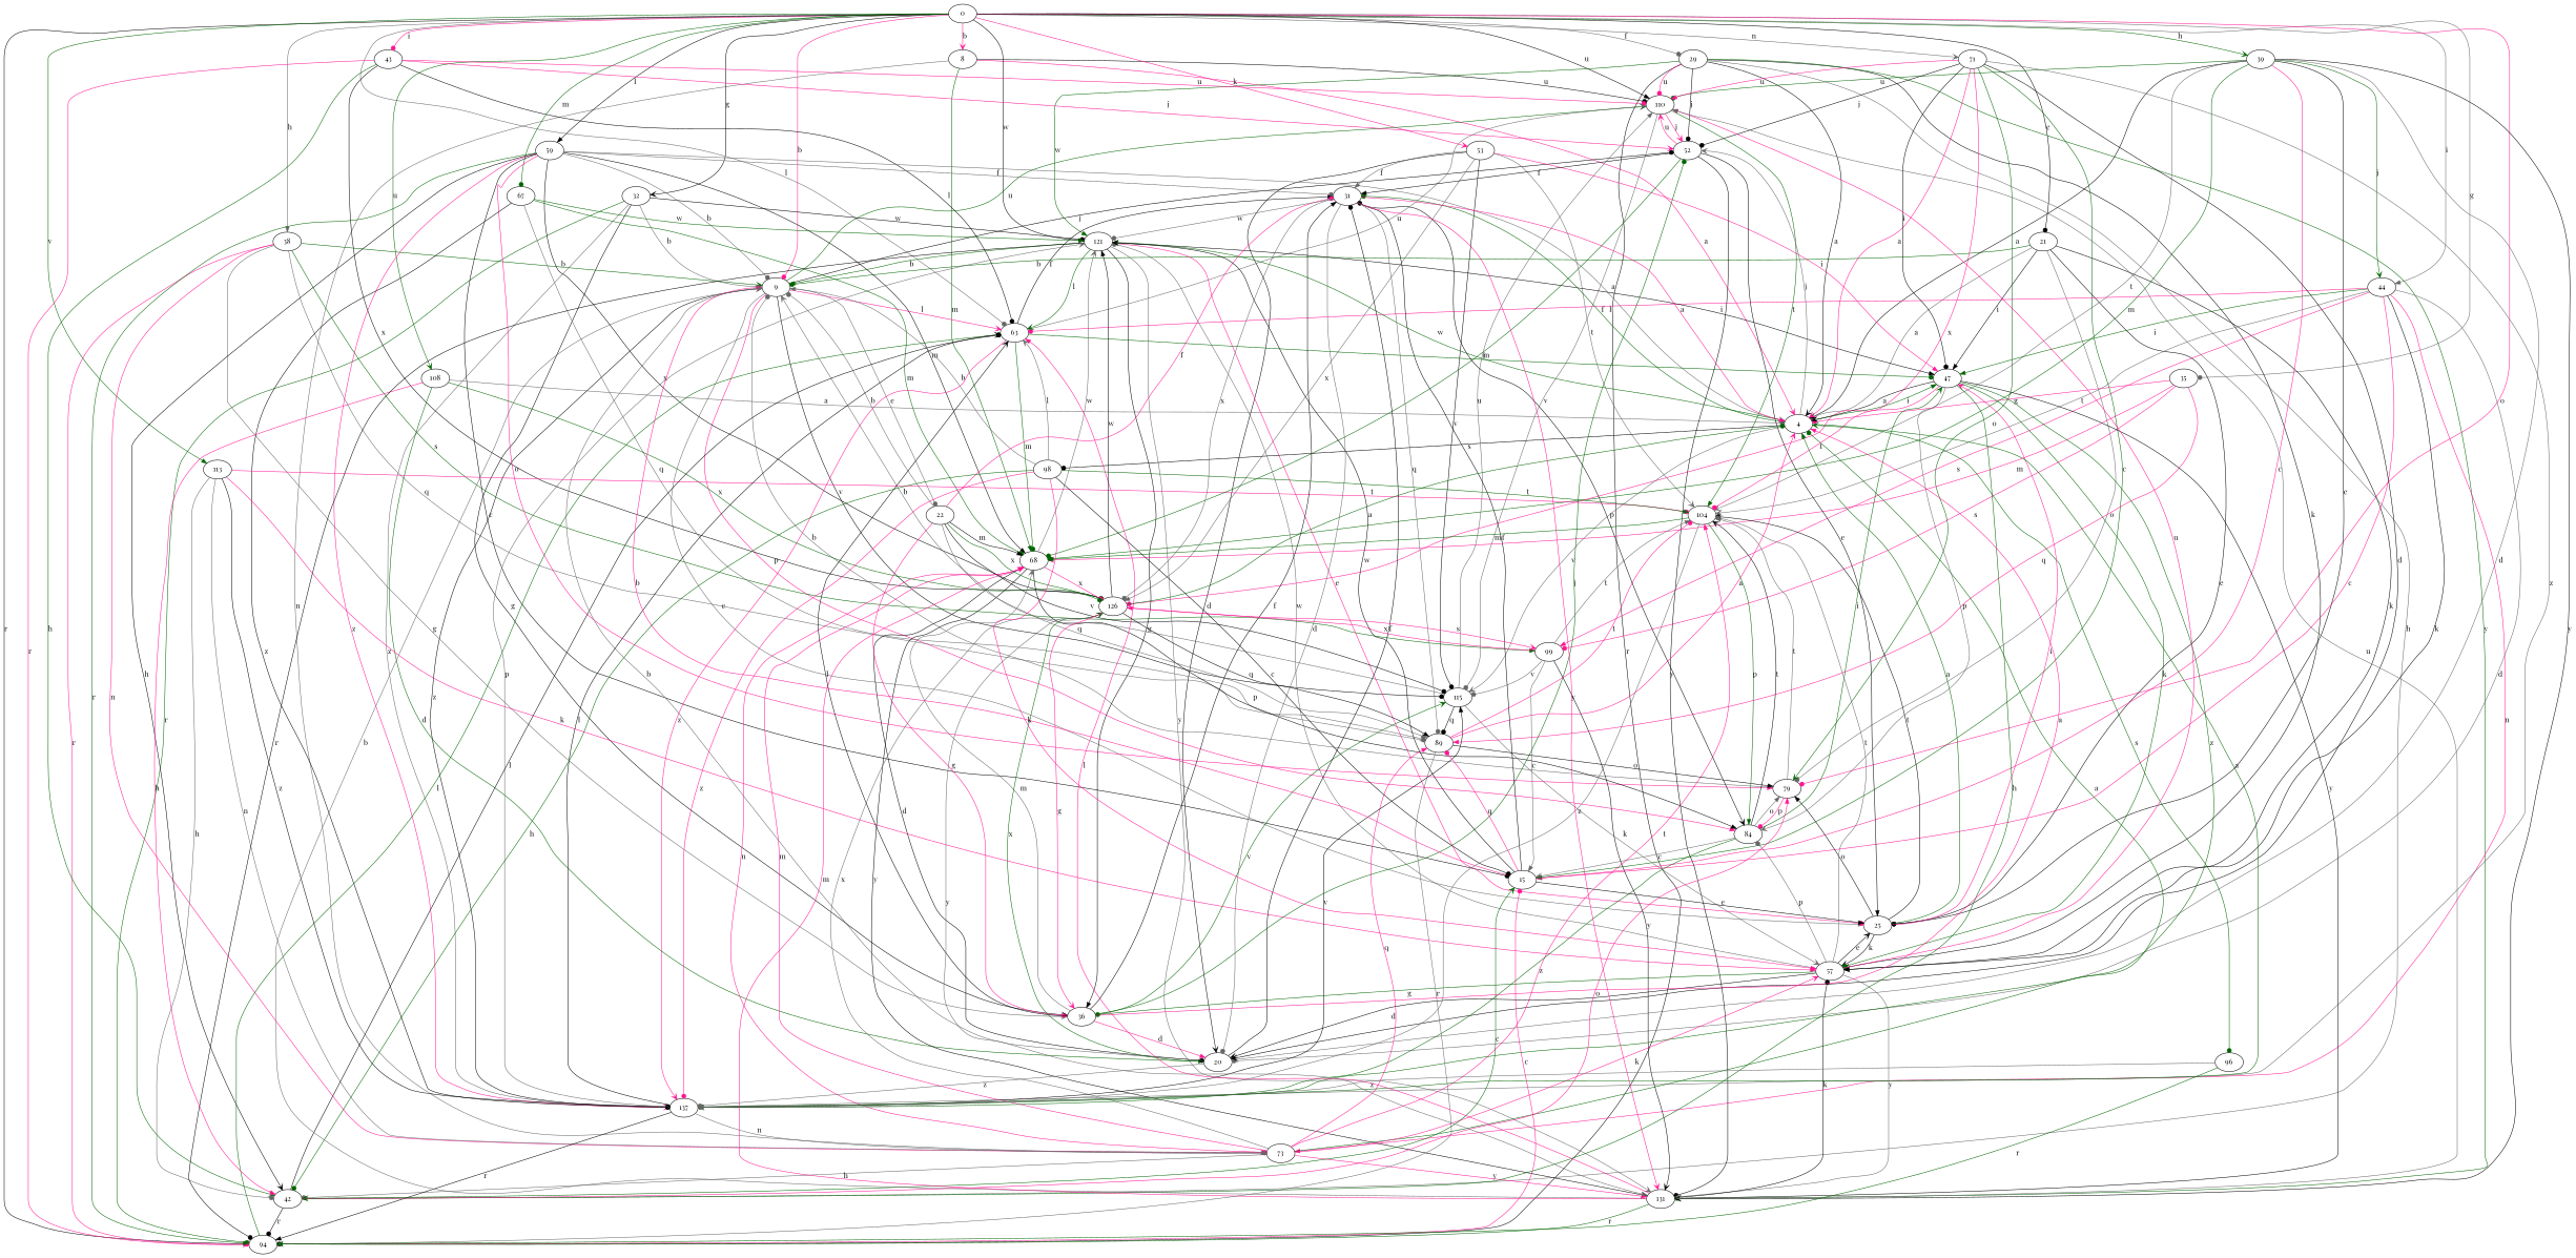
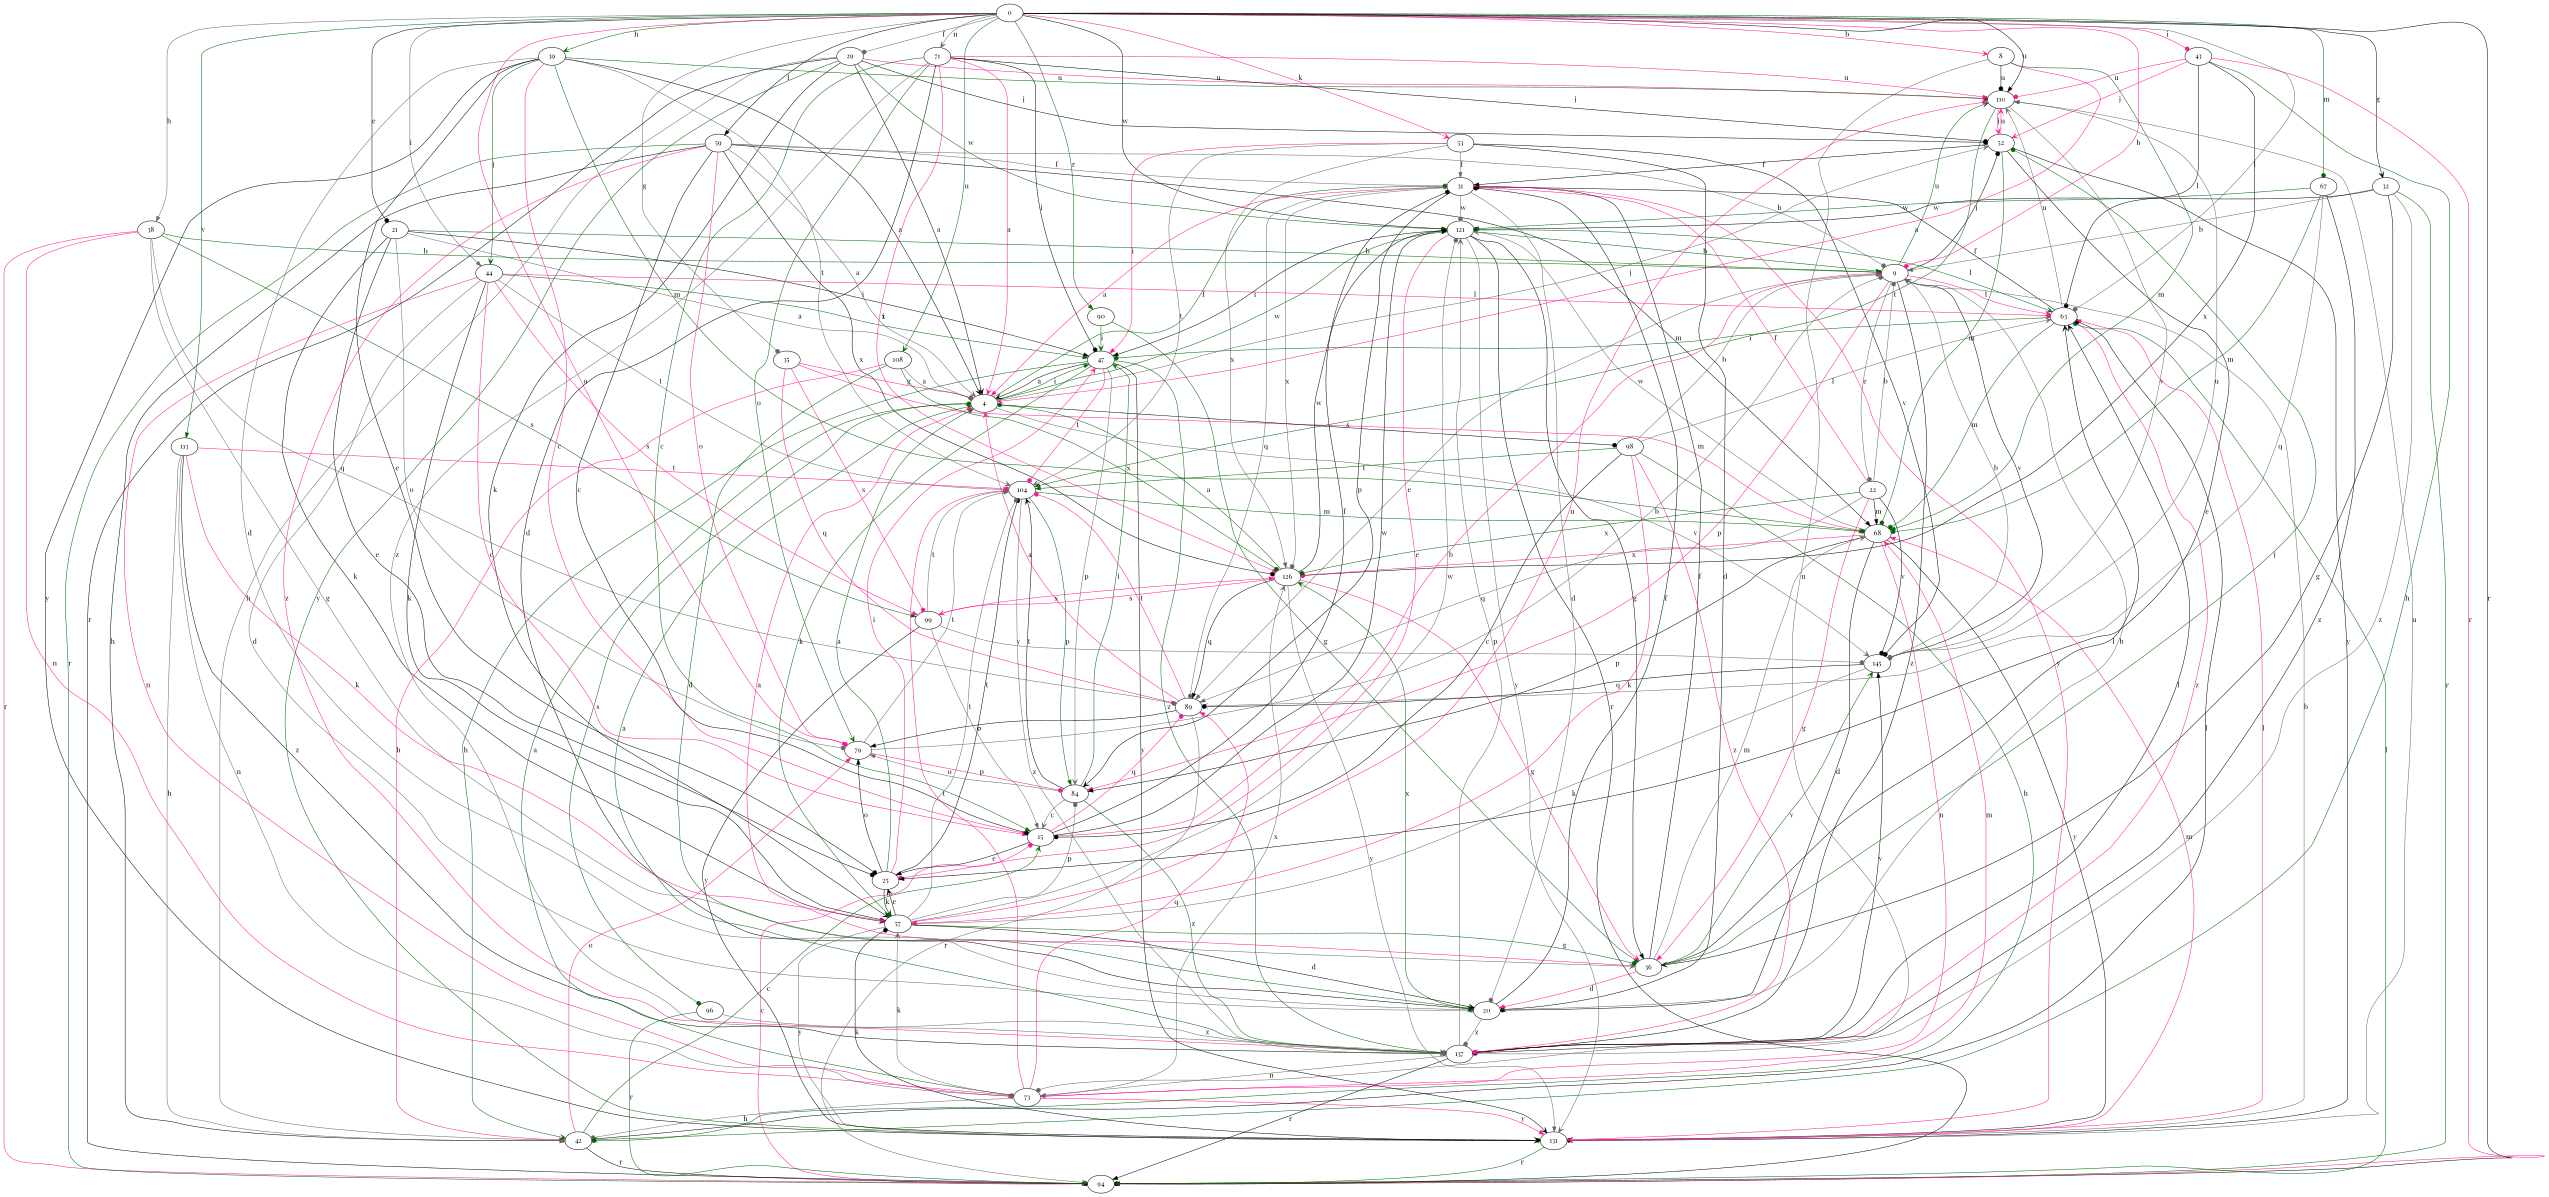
  strict digraph {
    fontname="Playfair Display"
    node [fontname="Playfair Display"]
    edge [arrowhead=dot color=black fontname="Playfair Display"]
    n1 [label=8]
    0
    9
    21
    29
    32
    35
    38
    39
    43
    44
    53
    59
    63
    67
    71
    79
+   90
    94
    108
    110
    113
    121
    4
    68
    73
    52
-   115
+   115 [label=145]
    22
    25
    84
    137
    47
    57
    42
    131
    36
    89
    99
    15
    20
    104
    126
    31
    96
    98
    n1 -> 110 [label=u]
    n1 -> 4 [arrowhead=vee color=deeppink label=a]
    n1 -> 68 [arrowhead=normal color=darkgreen label=m]
    n1 -> 73 [color=gray40 label=n]
    0 -> n1 [arrowhead=vee color=deeppink label=b]
    0 -> 9 [color=deeppink label=b]
    0 -> 21 [label=e]
    0 -> 29 [color=gray40 label=f]
    0 -> 32 [arrowhead=vee label=g]
    0 -> 35 [color=gray40 label=g]
    0 -> 38 [arrowhead=normal color=gray40 label=h]
    0 -> 39 [arrowhead=vee color=darkgreen label=h]
    0 -> 43 [color=deeppink label=i]
    0 -> 44 [arrowhead=normal color=gray40 label=i]
    0 -> 53 [arrowhead=vee color=deeppink label=k]
    0 -> 59 [arrowhead=normal label=l]
    0 -> 63 [color=gray40 label=l]
    0 -> 67 [color=darkgreen label=m]
    0 -> 71 [arrowhead=vee color=gray40 label=n]
    0 -> 79 [color=deeppink label=o]
+   0 -> 90 [arrowhead=normal color=darkgreen label=r]
    0 -> 94 [arrowhead=normal label=r]
    0 -> 108 [arrowhead=vee color=darkgreen label=u]
    0 -> 110 [arrowhead=normal label=u]
    0 -> 113 [arrowhead=normal color=darkgreen label=v]
    0 -> 121 [arrowhead=normal label=w]
    9 -> 63 [arrowhead=vee color=deeppink label=l]
    9 -> 110 [arrowhead=vee color=darkgreen label=u]
    9 -> 52 [label=j]
    9 -> 115 [label=v]
    9 -> 22 [color=gray40 label=e]
-   9 -> 25 [arrowhead=normal color=gray40 label=e]
+   9 -> 89 [arrowhead=normal color=gray40 label=e]
    9 -> 84 [arrowhead=normal color=deeppink label=p]
    9 -> 137 [label=z]
    21 -> 9 [color=darkgreen label=b]
    21 -> 79 [color=gray40 label=o]
    21 -> 4 [color=gray40 label=a]
    21 -> 25 [label=e]
    21 -> 47 [arrowhead=normal label=i]
    21 -> 57 [arrowhead=vee label=k]
    29 -> 94 [label=r]
    29 -> 110 [color=deeppink label=u]
    29 -> 121 [arrowhead=normal color=darkgreen label=w]
    29 -> 4 [arrowhead=vee label=a]
    29 -> 52 [label=j]
    29 -> 57 [arrowhead=vee label=k]
    29 -> 42 [arrowhead=normal color=gray40 label=h]
    29 -> 131 [color=darkgreen label=y]
    32 -> 9 [arrowhead=normal color=gray40 label=b]
    32 -> 94 [color=darkgreen label=r]
    32 -> 121 [label=w]
    32 -> 137 [color=gray40 label=z]
    32 -> 36 [arrowhead=vee label=g]
    35 -> 4 [color=deeppink label=g]
    35 -> 68 [arrowhead=vee color=deeppink label=m]
    35 -> 89 [arrowhead=normal color=deeppink label=q]
    35 -> 99 [color=deeppink label=s]
    38 -> 9 [arrowhead=vee color=darkgreen label=b]
    38 -> 94 [color=deeppink label=r]
    38 -> 73 [color=deeppink label=n]
    38 -> 36 [arrowhead=vee color=gray40 label=g]
    38 -> 89 [color=gray40 label=q]
    38 -> 99 [arrowhead=normal color=darkgreen label=s]
    39 -> 44 [arrowhead=vee color=darkgreen label=j]
    39 -> 110 [color=darkgreen label=u]
    39 -> 4 [arrowhead=vee label=a]
    39 -> 68 [color=darkgreen label=m]
    39 -> 25 [label=e]
    39 -> 131 [arrowhead=vee label=y]
    39 -> 15 [arrowhead=normal color=deeppink label=c]
    39 -> 20 [arrowhead=vee color=gray40 label=d]
    39 -> 104 [arrowhead=vee color=gray40 label=t]
    43 -> 63 [label=l]
    43 -> 94 [arrowhead=vee color=deeppink label=r]
    43 -> 110 [color=deeppink label=u]
    43 -> 52 [arrowhead=vee color=deeppink label=j]
    43 -> 42 [arrowhead=vee color=darkgreen label=h]
    43 -> 126 [label=x]
    44 -> 63 [color=deeppink label=l]
    44 -> 73 [arrowhead=normal color=deeppink label=n]
    44 -> 47 [arrowhead=normal color=darkgreen label=i]
    44 -> 57 [arrowhead=normal label=k]
    44 -> 99 [arrowhead=normal color=deeppink label=s]
    44 -> 15 [arrowhead=normal color=deeppink label=c]
    44 -> 20 [color=gray40 label=d]
    44 -> 104 [arrowhead=vee color=gray40 label=t]
    53 -> 115 [label=v]
    53 -> 47 [arrowhead=normal color=deeppink label=i]
    53 -> 20 [arrowhead=vee label=d]
    53 -> 104 [arrowhead=vee color=gray40 label=t]
    53 -> 126 [arrowhead=normal color=gray40 label=x]
    53 -> 31 [arrowhead=normal color=gray40 label=f]
    59 -> 9 [color=gray40 label=b]
    59 -> 79 [arrowhead=normal color=deeppink label=o]
    59 -> 94 [arrowhead=normal color=darkgreen label=r]
    59 -> 4 [arrowhead=vee color=gray40 label=a]
    59 -> 68 [arrowhead=normal label=m]
    59 -> 137 [arrowhead=vee color=deeppink label=z]
    59 -> 42 [arrowhead=vee label=h]
    59 -> 15 [label=c]
    59 -> 126 [label=x]
    59 -> 31 [color=gray40 label=f]
    63 -> 110 [arrowhead=vee color=gray40 label=u]
    63 -> 68 [color=darkgreen label=m]
    63 -> 137 [arrowhead=vee color=deeppink label=z]
    63 -> 47 [color=darkgreen label=i]
    63 -> 31 [arrowhead=normal label=f]
    67 -> 121 [arrowhead=normal color=darkgreen label=w]
    67 -> 68 [color=darkgreen label=m]
    67 -> 137 [label=z]
    67 -> 89 [arrowhead=vee color=gray40 label=q]
    71 -> 79 [arrowhead=vee color=darkgreen label=o]
    71 -> 110 [arrowhead=normal color=deeppink label=u]
    71 -> 4 [arrowhead=vee color=deeppink label=a]
    71 -> 52 [label=j]
    71 -> 137 [arrowhead=normal color=gray40 label=z]
    71 -> 47 [label=i]
    71 -> 15 [arrowhead=normal color=darkgreen label=c]
    71 -> 20 [arrowhead=vee label=d]
    71 -> 126 [color=deeppink label=x]
    79 -> 9 [color=gray40 label=b]
    79 -> 84 [color=deeppink label=p]
    79 -> 104 [arrowhead=normal color=gray40 label=t]
+   90 -> 47 [arrowhead=vee color=darkgreen label=i]
+   90 -> 36 [color=darkgreen label=g]
    94 -> 63 [color=darkgreen label=l]
    94 -> 15 [color=deeppink label=c]
    108 -> 4 [color=gray40 label=a]
    108 -> 42 [arrowhead=normal color=deeppink label=h]
    108 -> 20 [arrowhead=normal color=darkgreen label=d]
    108 -> 126 [color=darkgreen label=x]
    110 -> 52 [arrowhead=vee color=deeppink label=j]
    110 -> 115 [color=gray40 label=v]
    110 -> 104 [arrowhead=normal color=darkgreen label=t]
    113 -> 73 [color=gray40 label=n]
    113 -> 137 [label=z]
    113 -> 57 [arrowhead=normal color=deeppink label=k]
    113 -> 42 [color=gray40 label=h]
    113 -> 104 [color=deeppink label=t]
    121 -> 9 [arrowhead=normal color=darkgreen label=b]
    121 -> 63 [arrowhead=vee color=darkgreen label=l]
    121 -> 94 [label=r]
    121 -> 25 [color=deeppink label=e]
    121 -> 47 [arrowhead=normal label=i]
    121 -> 131 [arrowhead=vee color=gray40 label=y]
    121 -> 36 [arrowhead=normal label=g]
    4 -> 121 [arrowhead=normal color=darkgreen label=w]
    4 -> 52 [arrowhead=vee color=gray40 label=j]
    4 -> 115 [arrowhead=vee color=gray40 label=v]
    4 -> 47 [arrowhead=normal color=darkgreen label=i]
    4 -> 31 [color=darkgreen label=f]
    4 -> 96 [color=darkgreen label=s]
    4 -> 98 [label=s]
    68 -> 121 [arrowhead=vee color=gray40 label=w]
    68 -> 73 [arrowhead=vee color=deeppink label=n]
    68 -> 84 [arrowhead=normal label=p]
    68 -> 131 [arrowhead=vee label=y]
    68 -> 20 [label=d]
    68 -> 126 [color=deeppink label=x]
    73 -> 4 [color=darkgreen label=a]
    73 -> 68 [arrowhead=vee color=deeppink label=m]
-   73 -> 57 [arrowhead=vee color=deeppink label=k]
+   73 -> 57 [arrowhead=vee color=gray40 label=k]
    73 -> 42 [color=gray40 label=h]
    73 -> 131 [arrowhead=normal color=deeppink label=y]
    73 -> 89 [arrowhead=normal color=deeppink label=q]
    73 -> 104 [arrowhead=normal color=deeppink label=t]
    73 -> 126 [arrowhead=vee color=gray40 label=x]
    52 -> 110 [arrowhead=vee color=deeppink label=u]
    52 -> 68 [color=darkgreen label=m]
    52 -> 25 [arrowhead=normal label=e]
    52 -> 131 [label=y]
    52 -> 31 [arrowhead=normal label=f]
    115 -> 9 [arrowhead=vee color=gray40 label=b]
    115 -> 110 [arrowhead=normal color=gray40 label=u]
    115 -> 57 [arrowhead=vee color=gray40 label=k]
    115 -> 89 [label=q]
    22 -> 9 [color=gray40 label=b]
    22 -> 68 [arrowhead=normal label=m]
    22 -> 115 [label=v]
    22 -> 36 [arrowhead=normal color=deeppink label=g]
    22 -> 89 [arrowhead=normal color=gray40 label=q]
    22 -> 126 [color=darkgreen label=x]
    22 -> 31 [color=deeppink label=f]
    25 -> 79 [arrowhead=normal label=o]
    25 -> 4 [arrowhead=normal color=darkgreen label=a]
    25 -> 47 [arrowhead=vee color=deeppink label=i]
    25 -> 57 [arrowhead=vee label=k]
    25 -> 104 [label=t]
    84 -> 79 [arrowhead=normal color=gray40 label=o]
    84 -> 137 [arrowhead=vee color=darkgreen label=z]
    84 -> 47 [arrowhead=vee color=darkgreen label=i]
    84 -> 15 [arrowhead=vee color=gray40 label=c]
    84 -> 104 [arrowhead=vee label=t]
    137 -> 63 [arrowhead=vee label=l]
    137 -> 94 [arrowhead=normal label=r]
    137 -> 121 [arrowhead=vee color=gray40 label=p]
    137 -> 4 [arrowhead=vee color=darkgreen label=a]
    137 -> 73 [arrowhead=normal color=gray40 label=n]
    137 -> 115 [arrowhead=normal label=v]
    47 -> 4 [arrowhead=vee label=a]
    47 -> 84 [arrowhead=vee color=gray40 label=p]
    47 -> 137 [color=darkgreen label=z]
    47 -> 57 [color=darkgreen label=k]
    47 -> 42 [arrowhead=vee color=darkgreen label=h]
    47 -> 131 [arrowhead=vee label=y]
    47 -> 104 [color=deeppink label=t]
    57 -> 110 [arrowhead=normal color=deeppink label=u]
    57 -> 121 [color=gray40 label=w]
    57 -> 25 [arrowhead=vee label=e]
    57 -> 84 [color=gray40 label=p]
    57 -> 131 [arrowhead=vee color=gray40 label=y]
    57 -> 36 [color=darkgreen label=g]
    57 -> 20 [arrowhead=vee label=d]
    57 -> 104 [color=gray40 label=t]
    42 -> 63 [label=l]
    42 -> 79 [arrowhead=normal color=deeppink label=o]
    42 -> 94 [label=r]
    42 -> 15 [arrowhead=vee color=darkgreen label=c]
    131 -> 9 [arrowhead=vee color=gray40 label=b]
    131 -> 63 [arrowhead=normal color=deeppink label=l]
    131 -> 94 [arrowhead=normal color=darkgreen label=r]
    131 -> 110 [arrowhead=normal color=gray40 label=u]
    131 -> 68 [arrowhead=normal color=deeppink label=m]
    131 -> 57 [label=k]
    36 -> 63 [arrowhead=vee label=l]
    36 -> 4 [arrowhead=normal color=deeppink label=a]
    36 -> 68 [arrowhead=vee color=gray40 label=m]
    36 -> 52 [color=darkgreen label=j]
    36 -> 115 [arrowhead=vee color=darkgreen label=v]
    36 -> 20 [arrowhead=normal color=deeppink label=d]
    36 -> 31 [arrowhead=normal label=f]
    89 -> 79 [arrowhead=normal label=o]
    89 -> 94 [arrowhead=vee color=gray40 label=r]
    89 -> 4 [arrowhead=vee color=deeppink label=a]
    89 -> 104 [color=deeppink label=t]
    99 -> 115 [color=gray40 label=v]
    99 -> 131 [arrowhead=vee label=y]
    99 -> 15 [arrowhead=normal color=gray40 label=c]
    99 -> 104 [arrowhead=normal color=gray40 label=t]
    99 -> 126 [arrowhead=normal color=deeppink label=x]
    15 -> 9 [arrowhead=normal color=deeppink label=b]
    15 -> 121 [arrowhead=vee label=w]
    15 -> 25 [arrowhead=normal label=e]
    15 -> 89 [color=deeppink label=q]
    15 -> 31 [label=f]
    20 -> 9 [arrowhead=vee color=gray40 label=b]
    20 -> 137 [color=gray40 label=z]
    20 -> 126 [arrowhead=vee color=darkgreen label=x]
    20 -> 31 [label=f]
    104 -> 68 [arrowhead=normal color=darkgreen label=m]
    104 -> 84 [arrowhead=normal color=darkgreen label=p]
    104 -> 137 [arrowhead=normal color=gray40 label=z]
    126 -> 121 [arrowhead=normal label=w]
    126 -> 4 [color=darkgreen label=a]
    126 -> 131 [arrowhead=normal color=gray40 label=y]
    126 -> 36 [arrowhead=vee color=deeppink label=g]
    126 -> 89 [arrowhead=normal label=q]
    126 -> 99 [arrowhead=vee color=deeppink label=s]
    31 -> 121 [color=gray40 label=w]
    31 -> 4 [arrowhead=normal color=deeppink label=a]
    31 -> 84 [arrowhead=vee label=p]
    31 -> 131 [arrowhead=vee color=deeppink label=y]
    31 -> 89 [color=gray40 label=q]
    31 -> 20 [color=gray40 label=d]
    31 -> 126 [color=gray40 label=x]
    96 -> 94 [arrowhead=normal color=darkgreen label=r]
    96 -> 137 [color=gray40 label=z]
    98 -> 9 [arrowhead=normal color=gray40 label=b]
    98 -> 63 [arrowhead=vee color=gray40 label=l]
    98 -> 137 [color=deeppink label=z]
    98 -> 57 [arrowhead=normal color=deeppink label=k]
    98 -> 42 [color=darkgreen label=h]
    98 -> 15 [label=c]
    98 -> 104 [arrowhead=normal color=darkgreen label=t]
  }
